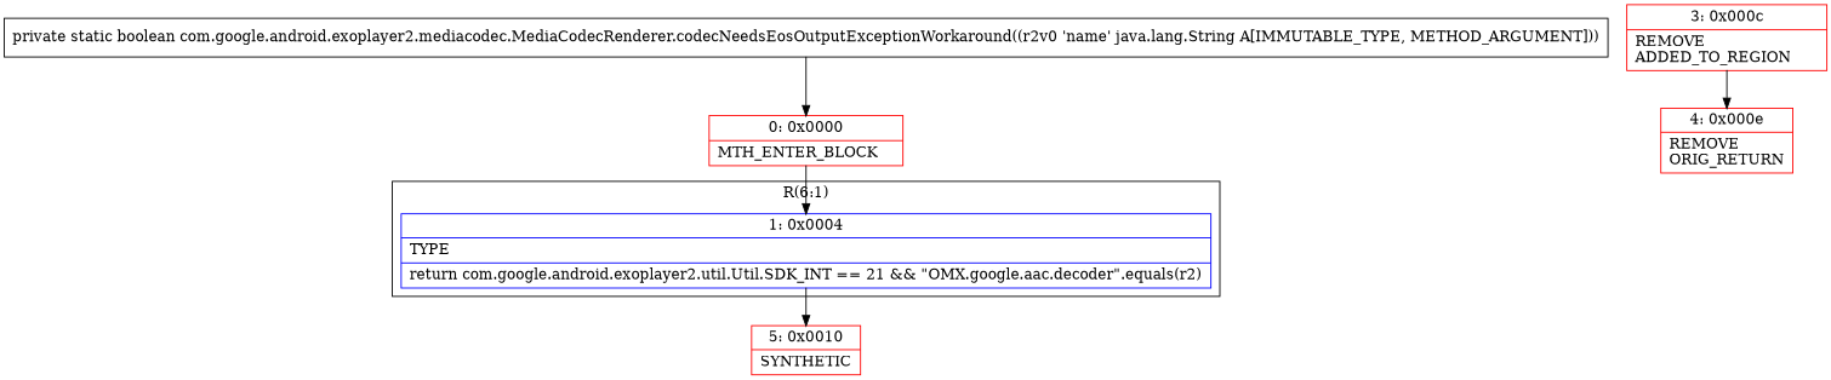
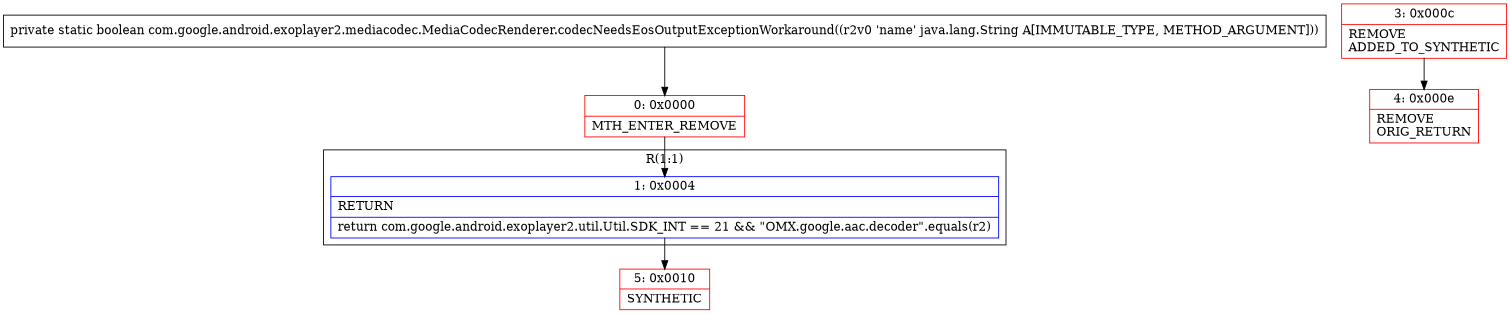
  digraph {
    node [color=red shape=record]
-   n1 [color=blue label="{1\:\ 0x0004|TYPE\l|return com.google.android.exoplayer2.util.Util.SDK_INT == 21 && \"OMX.google.aac.decoder\".equals(r2)\l}"]
+   n1 [color=blue label="{1\:\ 0x0004|RETURN\l|return com.google.android.exoplayer2.util.Util.SDK_INT == 21 && \"OMX.google.aac.decoder\".equals(r2)\l}"]
    n2 [label="{5\:\ 0x0010|SYNTHETIC\l}"]
-   n3 [label="{0\:\ 0x0000|MTH_ENTER_BLOCK\l}"]
-   n4 [label="{3\:\ 0x000c|REMOVE\lADDED_TO_REGION\l}"]
+   n3 [label="{0\:\ 0x0000|MTH_ENTER_REMOVE\l}"]
+   n4 [label="{3\:\ 0x000c|REMOVE\lADDED_TO_SYNTHETIC\l}"]
    n5 [label="{4\:\ 0x000e|REMOVE\lORIG_RETURN\l}"]
    n6 [label="{private static boolean com.google.android.exoplayer2.mediacodec.MediaCodecRenderer.codecNeedsEosOutputExceptionWorkaround((r2v0 'name' java.lang.String A[IMMUTABLE_TYPE, METHOD_ARGUMENT])) }" color=""]
    subgraph cluster_1 {
-     label="R(6:1)"
+     label="R(1:1)"
      n1
    }
    n1 -> n2
    n3 -> n1
    n4 -> n5
    n6 -> n3
  }
